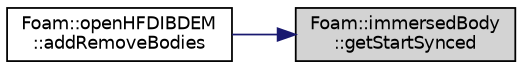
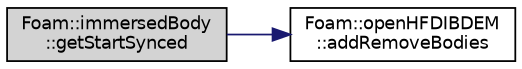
  digraph {
    rankdir=RL
    node [color=black fontname=Helvetica fontsize=10 shape=record style=filled]
    n1 [fillcolor=lightgrey fontcolor=black height=0.2 label="Foam::immersedBody\l::getStartSynced" width=0.4]
    n2 [fillcolor=white height=0.2 label="Foam::openHFDIBDEM\l::addRemoveBodies" width=0.4]
-   n1 -> n2 [color=midnightblue dir=back fontname=Helvetica fontsize=10 labelfontname=Helvetica labelfontsize=10 style=solid]
+   n2 -> n1 [color=midnightblue dir=back fontname=Helvetica fontsize=10 labelfontname=Helvetica labelfontsize=10 style=solid]
  }
